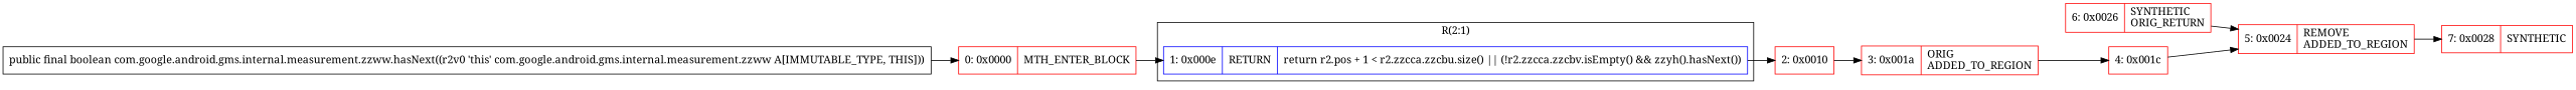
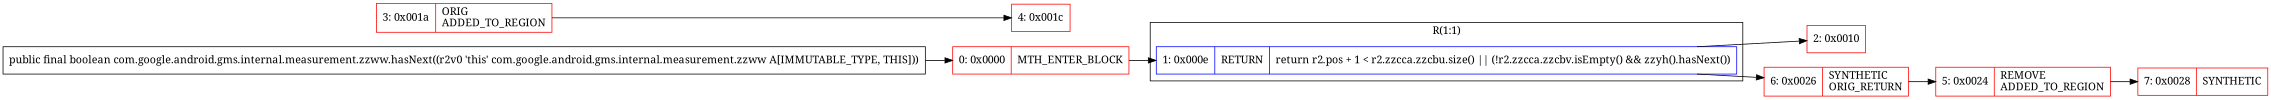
  digraph {
    fontname="Noto Serif"
    rankdir=LR
    node [color=red fontname="Noto Serif" shape=record]
    edge [fontname="Noto Serif"]
    n1 [color=blue label="{1\:\ 0x000e|RETURN\l|return r2.pos + 1 \< r2.zzcca.zzcbu.size() \|\| (!r2.zzcca.zzcbv.isEmpty() && zzyh().hasNext())\l}"]
    n2 [label="{2\:\ 0x0010}"]
    n3 [label="{6\:\ 0x0026|SYNTHETIC\lORIG_RETURN\l}"]
    n4 [label="{3\:\ 0x001a|ORIG\lADDED_TO_REGION\l}"]
    n5 [label="{5\:\ 0x0024|REMOVE\lADDED_TO_REGION\l}"]
    n6 [label="{0\:\ 0x0000|MTH_ENTER_BLOCK\l}"]
    n7 [label="{4\:\ 0x001c}"]
    n8 [label="{7\:\ 0x0028|SYNTHETIC\l}"]
    n9 [label="{public final boolean com.google.android.gms.internal.measurement.zzww.hasNext((r2v0 'this' com.google.android.gms.internal.measurement.zzww A[IMMUTABLE_TYPE, THIS])) }" color=""]
    subgraph cluster_1 {
-     label="R(2:1)"
+     label="R(1:1)"
      n1
    }
    n1 -> n2
-   n2 -> n4
+   n1 -> n3
    n3 -> n5
    n4 -> n7
    n5 -> n8
    n6 -> n1
-   n7 -> n5
    n9 -> n6
  }
